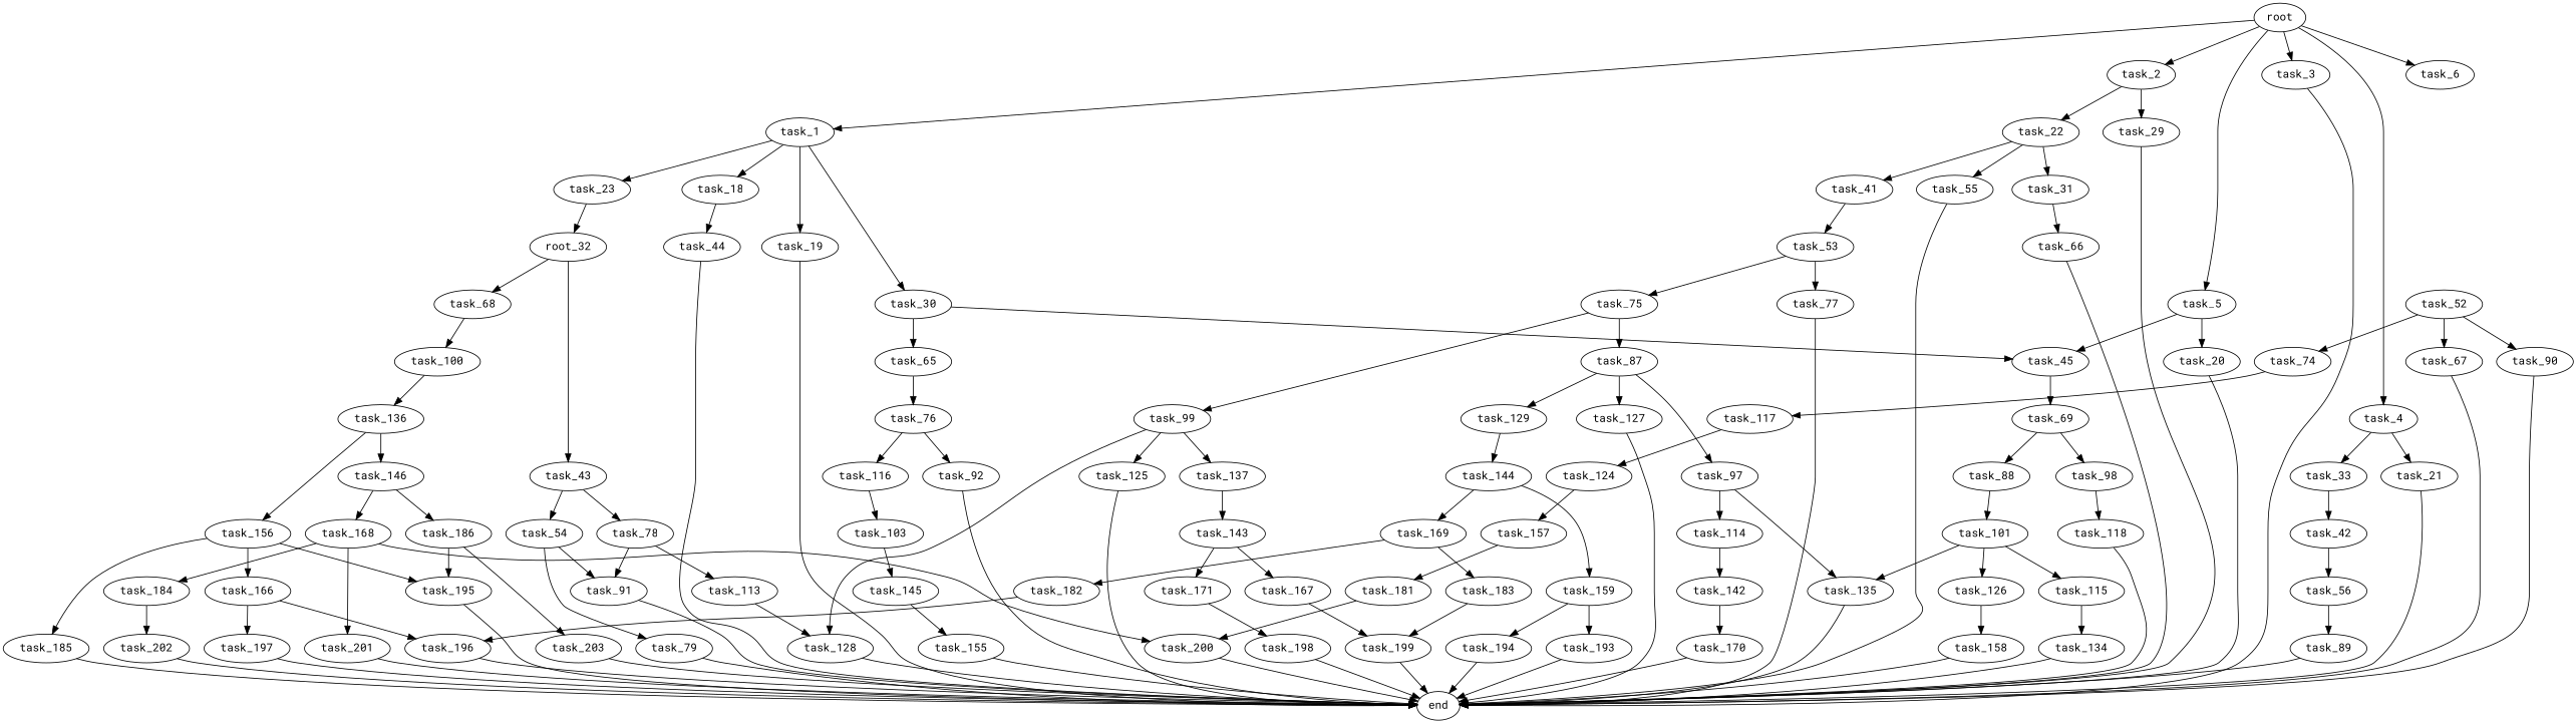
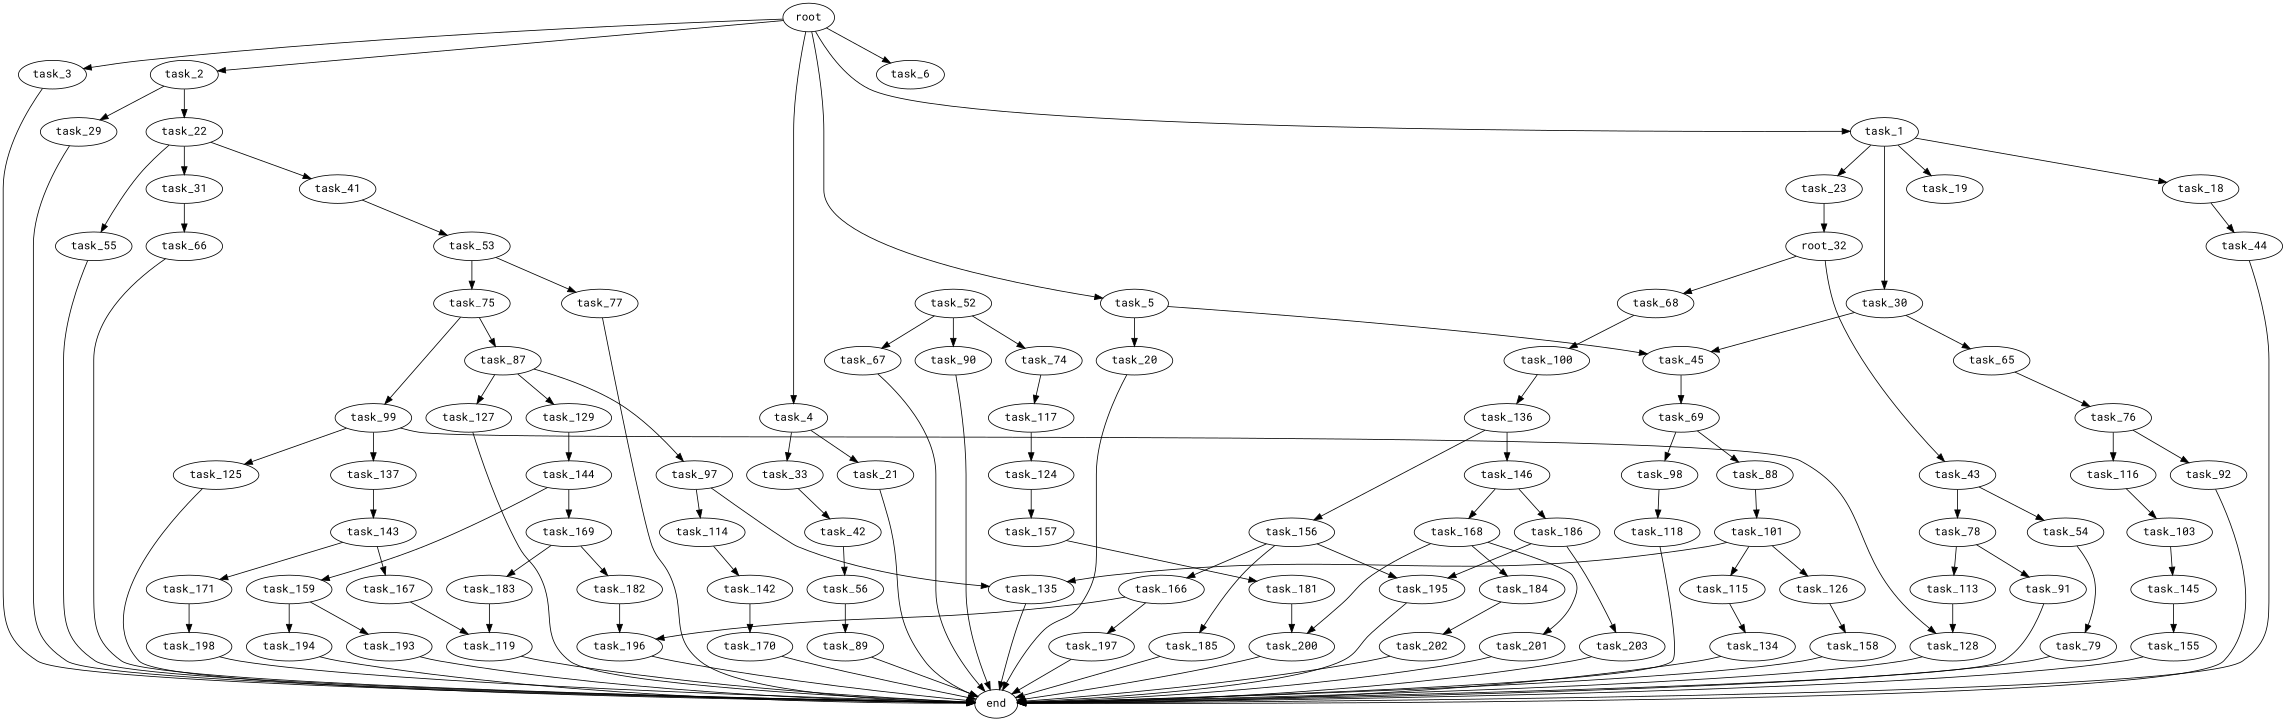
  digraph {
    fontname="Roboto Mono"
    node [fontname="Roboto Mono"]
    edge [fontname="Roboto Mono"]
    root
    task_1
    task_2
    task_3
    task_4
    task_5
    task_6
    task_18
    task_19
    task_23
    task_30
    task_22
    task_29
    end
    task_21
    task_33
    task_20
    task_45
    task_44
    n20 [label=root_32]
    task_65
    task_31
    task_41
    task_55
    task_42
    task_69
    task_66
    task_53
    task_43
    task_68
    task_76
    task_54
    task_78
    task_100
    task_56
    task_75
    task_77
    task_52
    task_67
    task_74
    task_90
    task_89
    task_79
    task_91
    task_113
    task_88
    task_98
    task_117
    task_87
    task_99
    task_92
    task_116
    task_136
    task_101
    task_118
    task_124
    task_97
    task_127
    task_129
    task_125
    task_128
    task_137
    n63 [label=task_103]
    task_114
    task_135
    task_144
    task_115
    task_126
    task_142
    task_143
    task_146
    task_156
    task_134
    task_158
    task_170
    task_145
    task_157
    task_181
    task_159
    task_169
    task_155
    task_168
    task_186
    task_166
    task_185
    task_195
    task_167
    task_171
-   task_199
+   task_199 [label=task_119]
    task_198
    task_193
    task_194
    task_182
    task_183
    task_184
    task_200
    task_201
    task_203
    task_196
    task_197
    task_202
    root -> task_1
    root -> task_2
    root -> task_3
    root -> task_4
    root -> task_5
    root -> task_6
    task_1 -> task_18
    task_1 -> task_19
    task_1 -> task_23
    task_1 -> task_30
    task_2 -> task_22
    task_2 -> task_29
    task_3 -> end
    task_4 -> task_21
    task_4 -> task_33
    task_5 -> task_20
    task_5 -> task_45
    task_18 -> task_44
-   task_19 -> end
    task_23 -> n20
    task_30 -> task_45
    task_30 -> task_65
    task_22 -> task_31
    task_22 -> task_41
    task_22 -> task_55
    task_29 -> end
    task_21 -> end
    task_33 -> task_42
    task_20 -> end
    task_45 -> task_69
    task_44 -> end
    n20 -> task_43
    n20 -> task_68
    task_65 -> task_76
    task_31 -> task_66
    task_41 -> task_53
    task_55 -> end
    task_42 -> task_56
    task_69 -> task_88
    task_69 -> task_98
    task_66 -> end
    task_53 -> task_75
    task_53 -> task_77
    task_43 -> task_54
    task_43 -> task_78
    task_68 -> task_100
    task_76 -> task_92
    task_76 -> task_116
    task_54 -> task_79
-   task_54 -> task_91
    task_78 -> task_91
    task_78 -> task_113
    task_100 -> task_136
    task_56 -> task_89
    task_75 -> task_87
    task_75 -> task_99
    task_77 -> end
    task_52 -> task_67
    task_52 -> task_74
    task_52 -> task_90
    task_67 -> end
    task_74 -> task_117
    task_90 -> end
    task_89 -> end
    task_79 -> end
    task_91 -> end
    task_113 -> task_128
    task_88 -> task_101
    task_98 -> task_118
    task_117 -> task_124
    task_87 -> task_97
    task_87 -> task_127
    task_87 -> task_129
    task_99 -> task_125
    task_99 -> task_128
    task_99 -> task_137
    task_92 -> end
    task_116 -> n63
    task_136 -> task_146
    task_136 -> task_156
    task_101 -> task_135
    task_101 -> task_115
    task_101 -> task_126
    task_118 -> end
    task_124 -> task_157
    task_97 -> task_114
    task_97 -> task_135
    task_127 -> end
    task_129 -> task_144
    task_125 -> end
    task_128 -> end
    task_137 -> task_143
    n63 -> task_145
    task_114 -> task_142
    task_135 -> end
    task_144 -> task_159
    task_144 -> task_169
    task_115 -> task_134
    task_126 -> task_158
    task_142 -> task_170
    task_143 -> task_167
    task_143 -> task_171
    task_146 -> task_168
    task_146 -> task_186
    task_156 -> task_166
    task_156 -> task_185
    task_156 -> task_195
    task_134 -> end
    task_158 -> end
    task_170 -> end
    task_145 -> task_155
    task_157 -> task_181
    task_181 -> task_200
    task_159 -> task_193
    task_159 -> task_194
    task_169 -> task_182
    task_169 -> task_183
    task_155 -> end
    task_168 -> task_184
    task_168 -> task_200
    task_168 -> task_201
    task_186 -> task_195
    task_186 -> task_203
    task_166 -> task_196
    task_166 -> task_197
    task_185 -> end
    task_195 -> end
    task_167 -> task_199
    task_171 -> task_198
    task_199 -> end
    task_198 -> end
    task_193 -> end
    task_194 -> end
    task_182 -> task_196
    task_183 -> task_199
    task_184 -> task_202
    task_200 -> end
    task_201 -> end
    task_203 -> end
    task_196 -> end
    task_197 -> end
    task_202 -> end
  }
